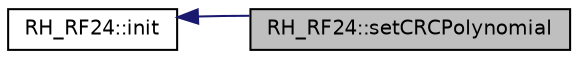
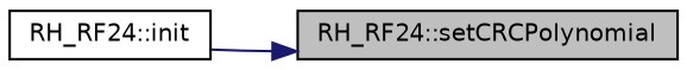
  digraph {
    rankdir=RL
    node [color=black fontname=Helvetica fontsize=10 shape=record style=filled]
    n1 [fillcolor=grey75 fontcolor=black height=0.2 label="RH_RF24::setCRCPolynomial" width=0.4]
    n2 [fillcolor=white height=0.2 label="RH_RF24::init" width=0.4]
-   n2 -> n1 [color=midnightblue dir=back fontname=Helvetica fontsize=10 labelfontname=Helvetica labelfontsize=10 style=solid]
+   n1 -> n2 [color=midnightblue dir=back fontname=Helvetica fontsize=10 labelfontname=Helvetica labelfontsize=10 style=solid]
  }
